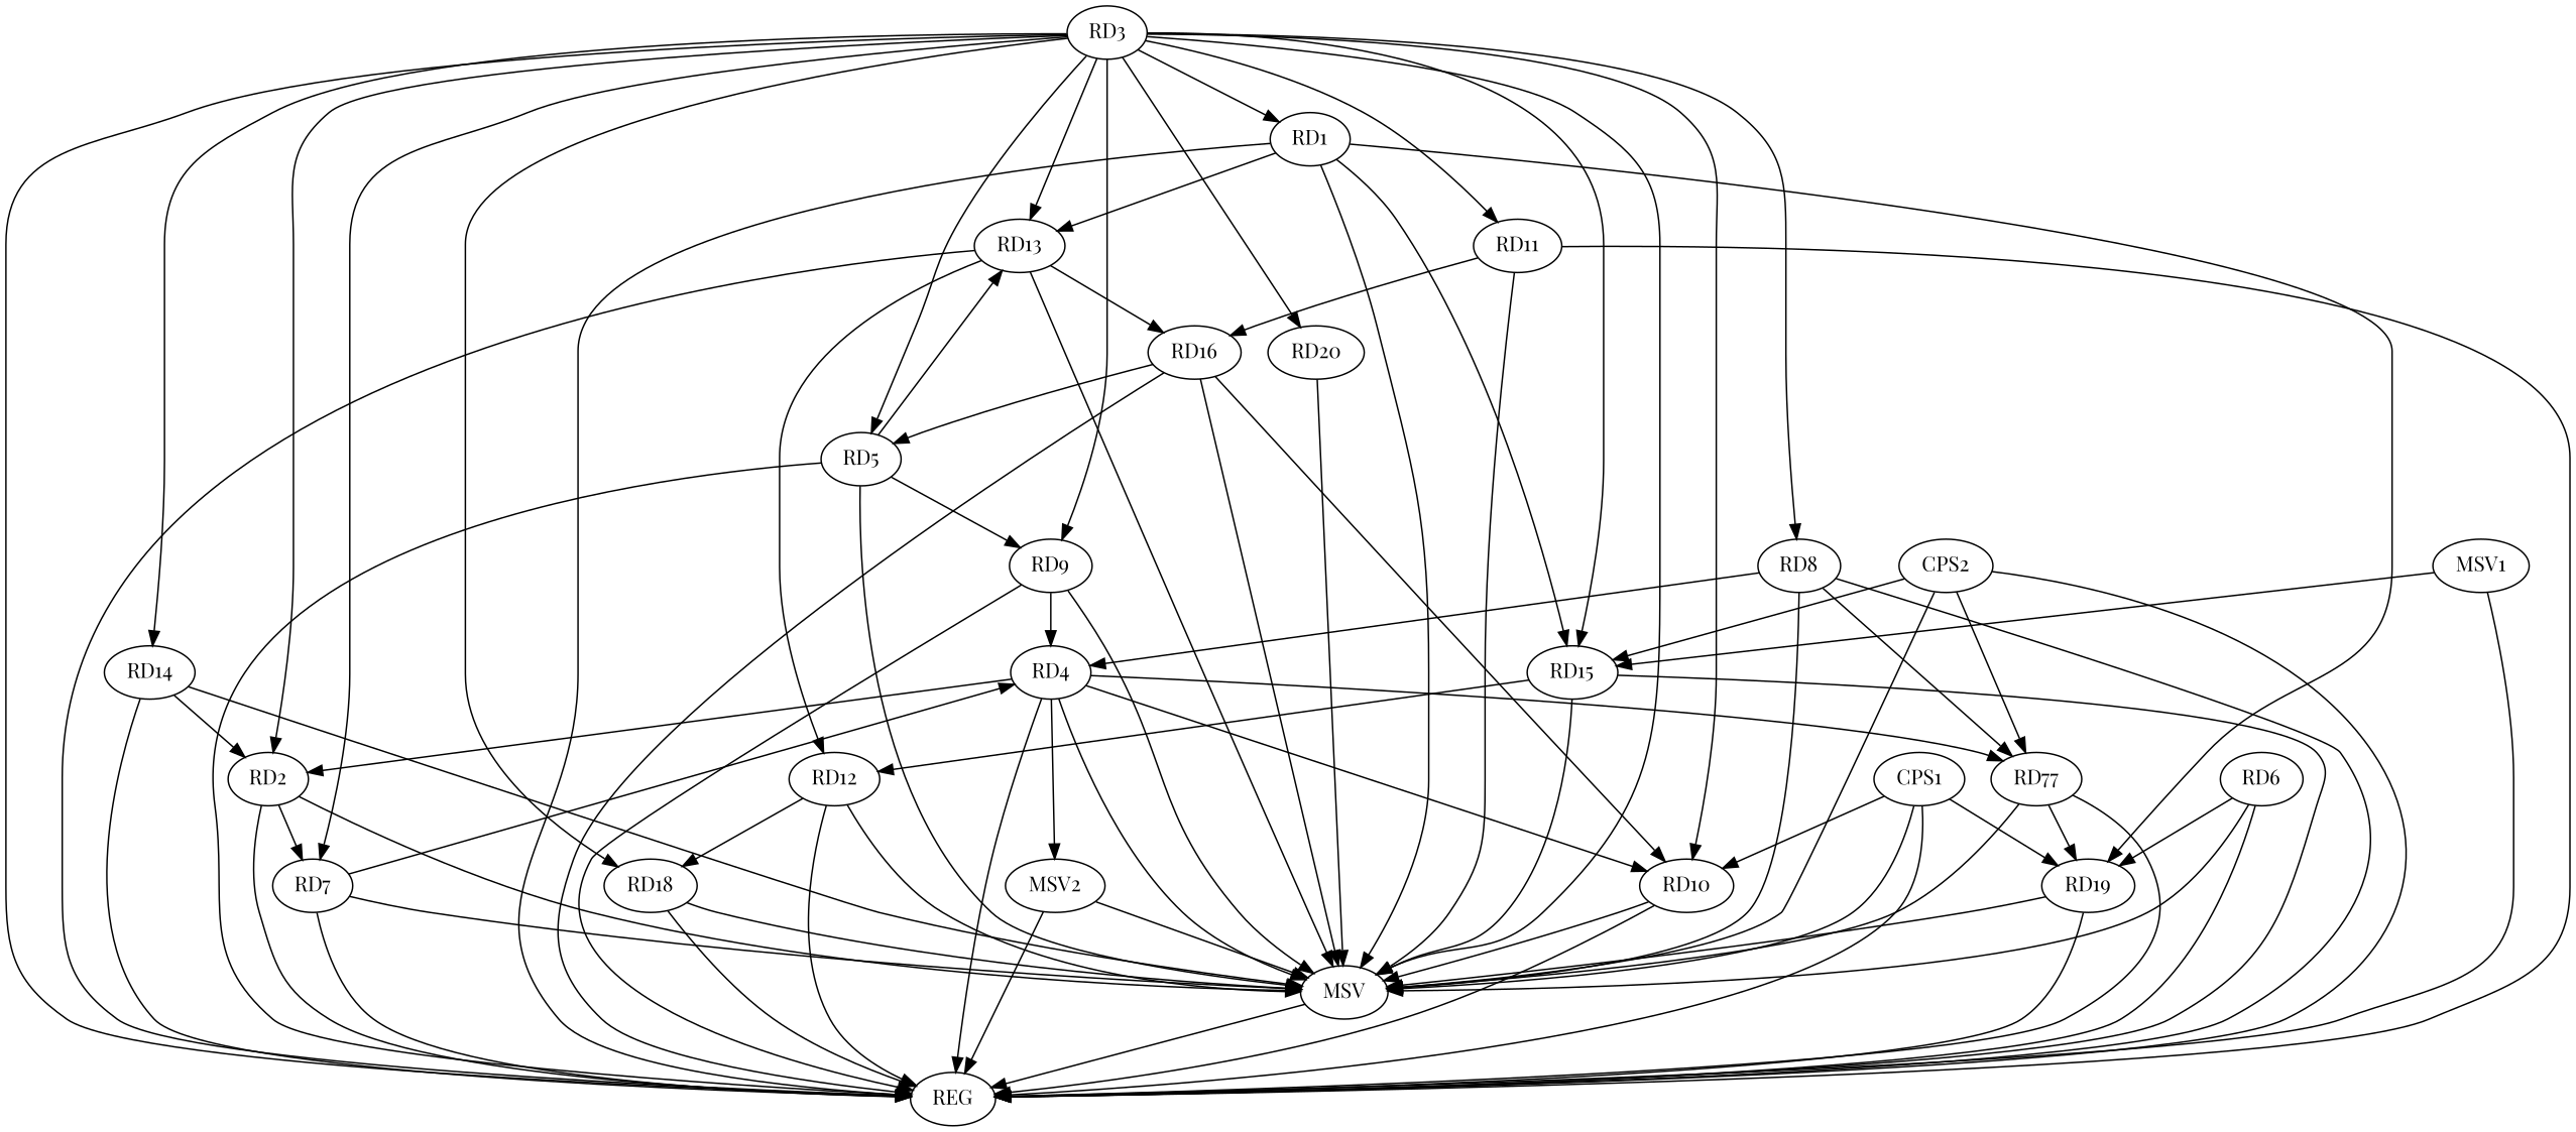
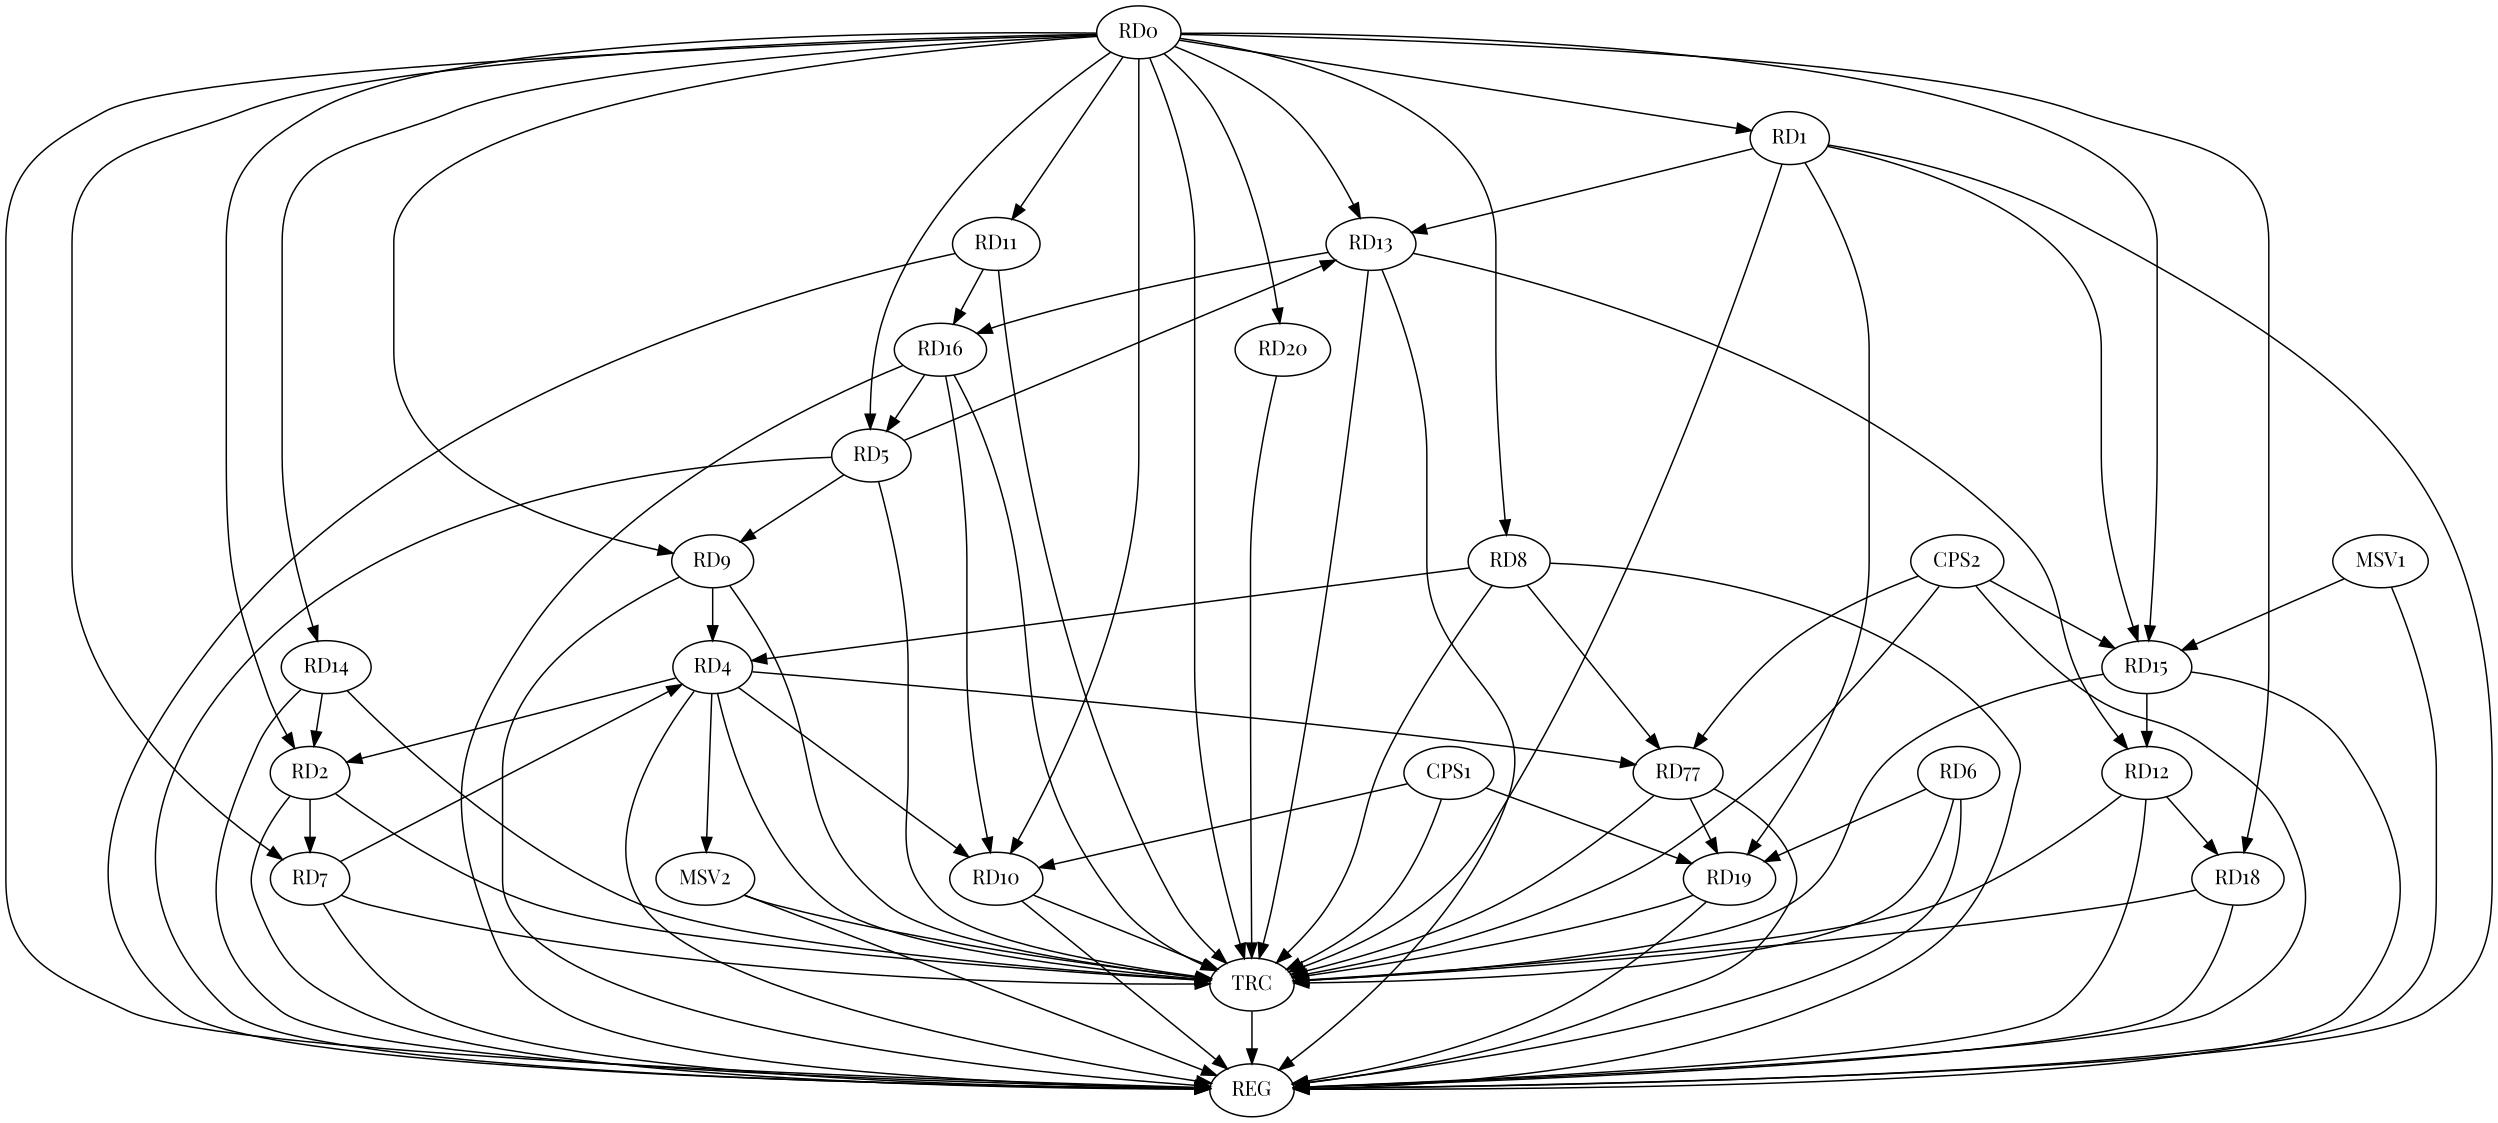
  strict digraph {
    fontname="Playfair Display"
    node [fontname="Playfair Display"]
    edge [fontname="Playfair Display"]
    n1 [label=RD1]
    n2 [label=RD13]
    n3 [label=RD15]
    n4 [label=RD19]
    n5 [label=REG]
-   n6 [label=MSV]
+   n6 [label=TRC]
    n7 [label=RD16]
    n8 [label=RD12]
    n9 [label=RD2]
    n10 [label=RD7]
    n11 [label=RD4]
-   n12 [label=RD3]
+   n12 [label=RD0]
    n13 [label=RD5]
    n14 [label=RD8]
    n15 [label=RD9]
    n16 [label=RD10]
    n17 [label=RD11]
    n18 [label=RD14]
    n19 [label=RD18]
    n20 [label=RD20]
    n21 [label=RD77]
    n22 [label=MSV2]
    n23 [label=RD6]
    n24 [label=CPS1]
    n25 [label=CPS2]
    n26 [label=MSV1]
    n1 -> n2
    n1 -> n3
    n1 -> n4
    n1 -> n5
    n1 -> n6
    n2 -> n5
    n2 -> n6
    n2 -> n7
    n2 -> n8
    n3 -> n5
    n3 -> n6
    n3 -> n8
    n4 -> n5
    n4 -> n6
    n6 -> n5
    n7 -> n5
    n7 -> n6
    n7 -> n13
    n7 -> n16
    n8 -> n5
    n8 -> n6
    n8 -> n19
    n9 -> n5
    n9 -> n6
    n9 -> n10
    n10 -> n5
    n10 -> n6
    n10 -> n11
    n11 -> n5
    n11 -> n6
    n11 -> n9
    n11 -> n16
    n11 -> n21
    n11 -> n22
    n12 -> n1
    n12 -> n2
    n12 -> n3
    n12 -> n5
    n12 -> n6
    n12 -> n9
    n12 -> n10
    n12 -> n13
    n12 -> n14
    n12 -> n15
    n12 -> n16
    n12 -> n17
    n12 -> n18
    n12 -> n19
    n12 -> n20
    n13 -> n2
    n13 -> n5
    n13 -> n6
    n13 -> n15
    n14 -> n5
    n14 -> n6
    n14 -> n11
    n14 -> n21
    n15 -> n5
    n15 -> n6
    n15 -> n11
    n16 -> n5
    n16 -> n6
    n17 -> n5
    n17 -> n6
    n17 -> n7
    n18 -> n5
    n18 -> n6
    n18 -> n9
    n19 -> n5
    n19 -> n6
    n20 -> n6
    n21 -> n4
    n21 -> n5
    n21 -> n6
    n22 -> n5
    n22 -> n6
    n23 -> n4
    n23 -> n5
    n23 -> n6
    n24 -> n4
-   n24 -> n5
    n24 -> n6
    n24 -> n16
    n25 -> n3
    n25 -> n5
    n25 -> n6
    n25 -> n21
    n26 -> n3
    n26 -> n5
  }
